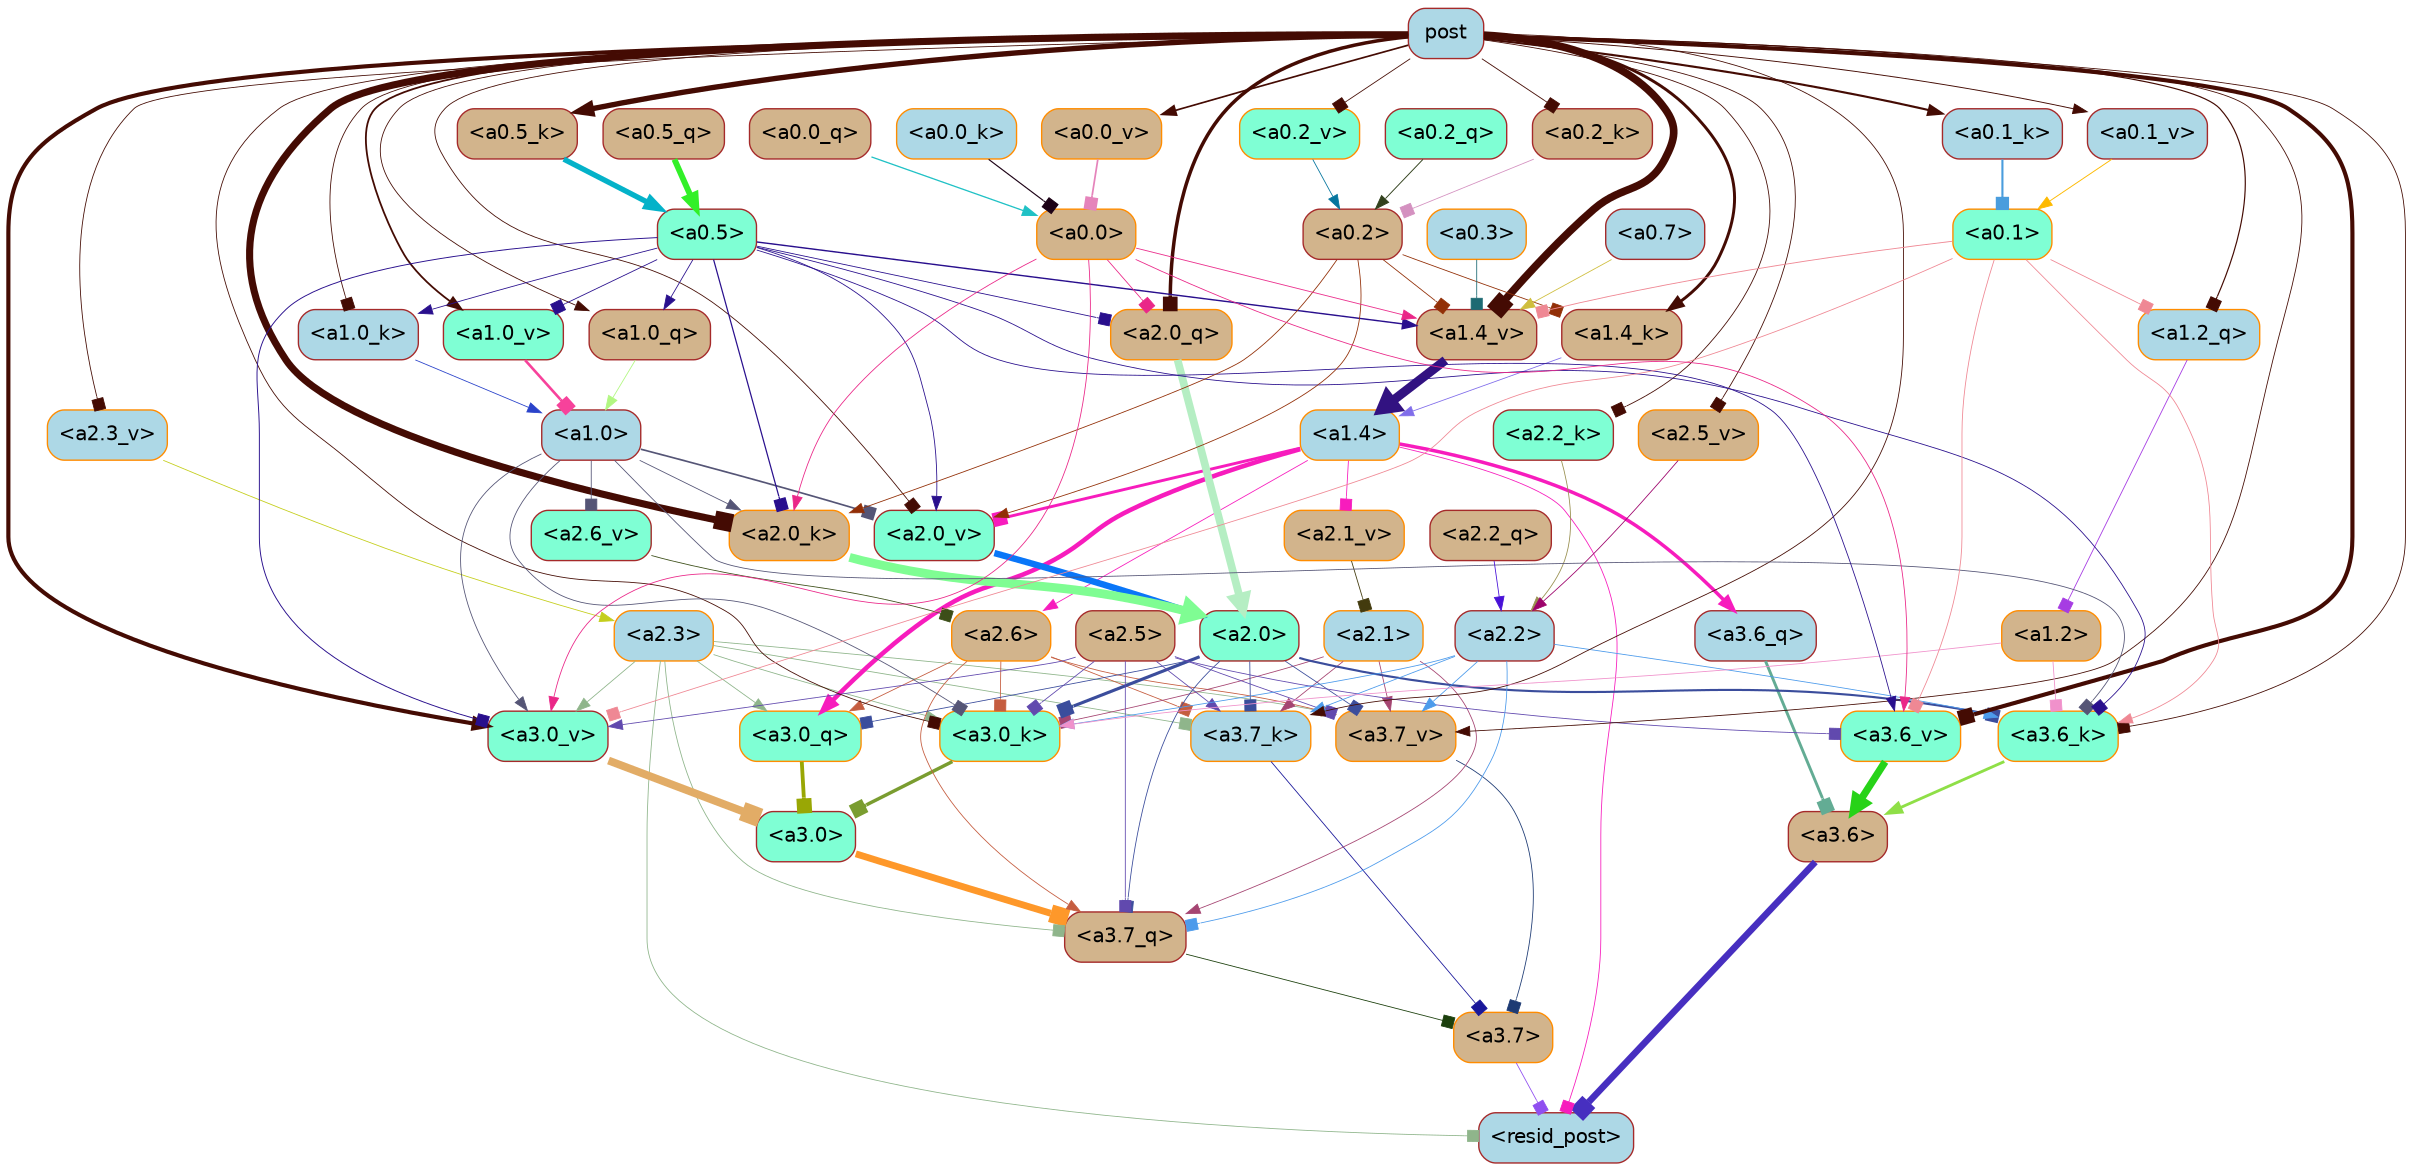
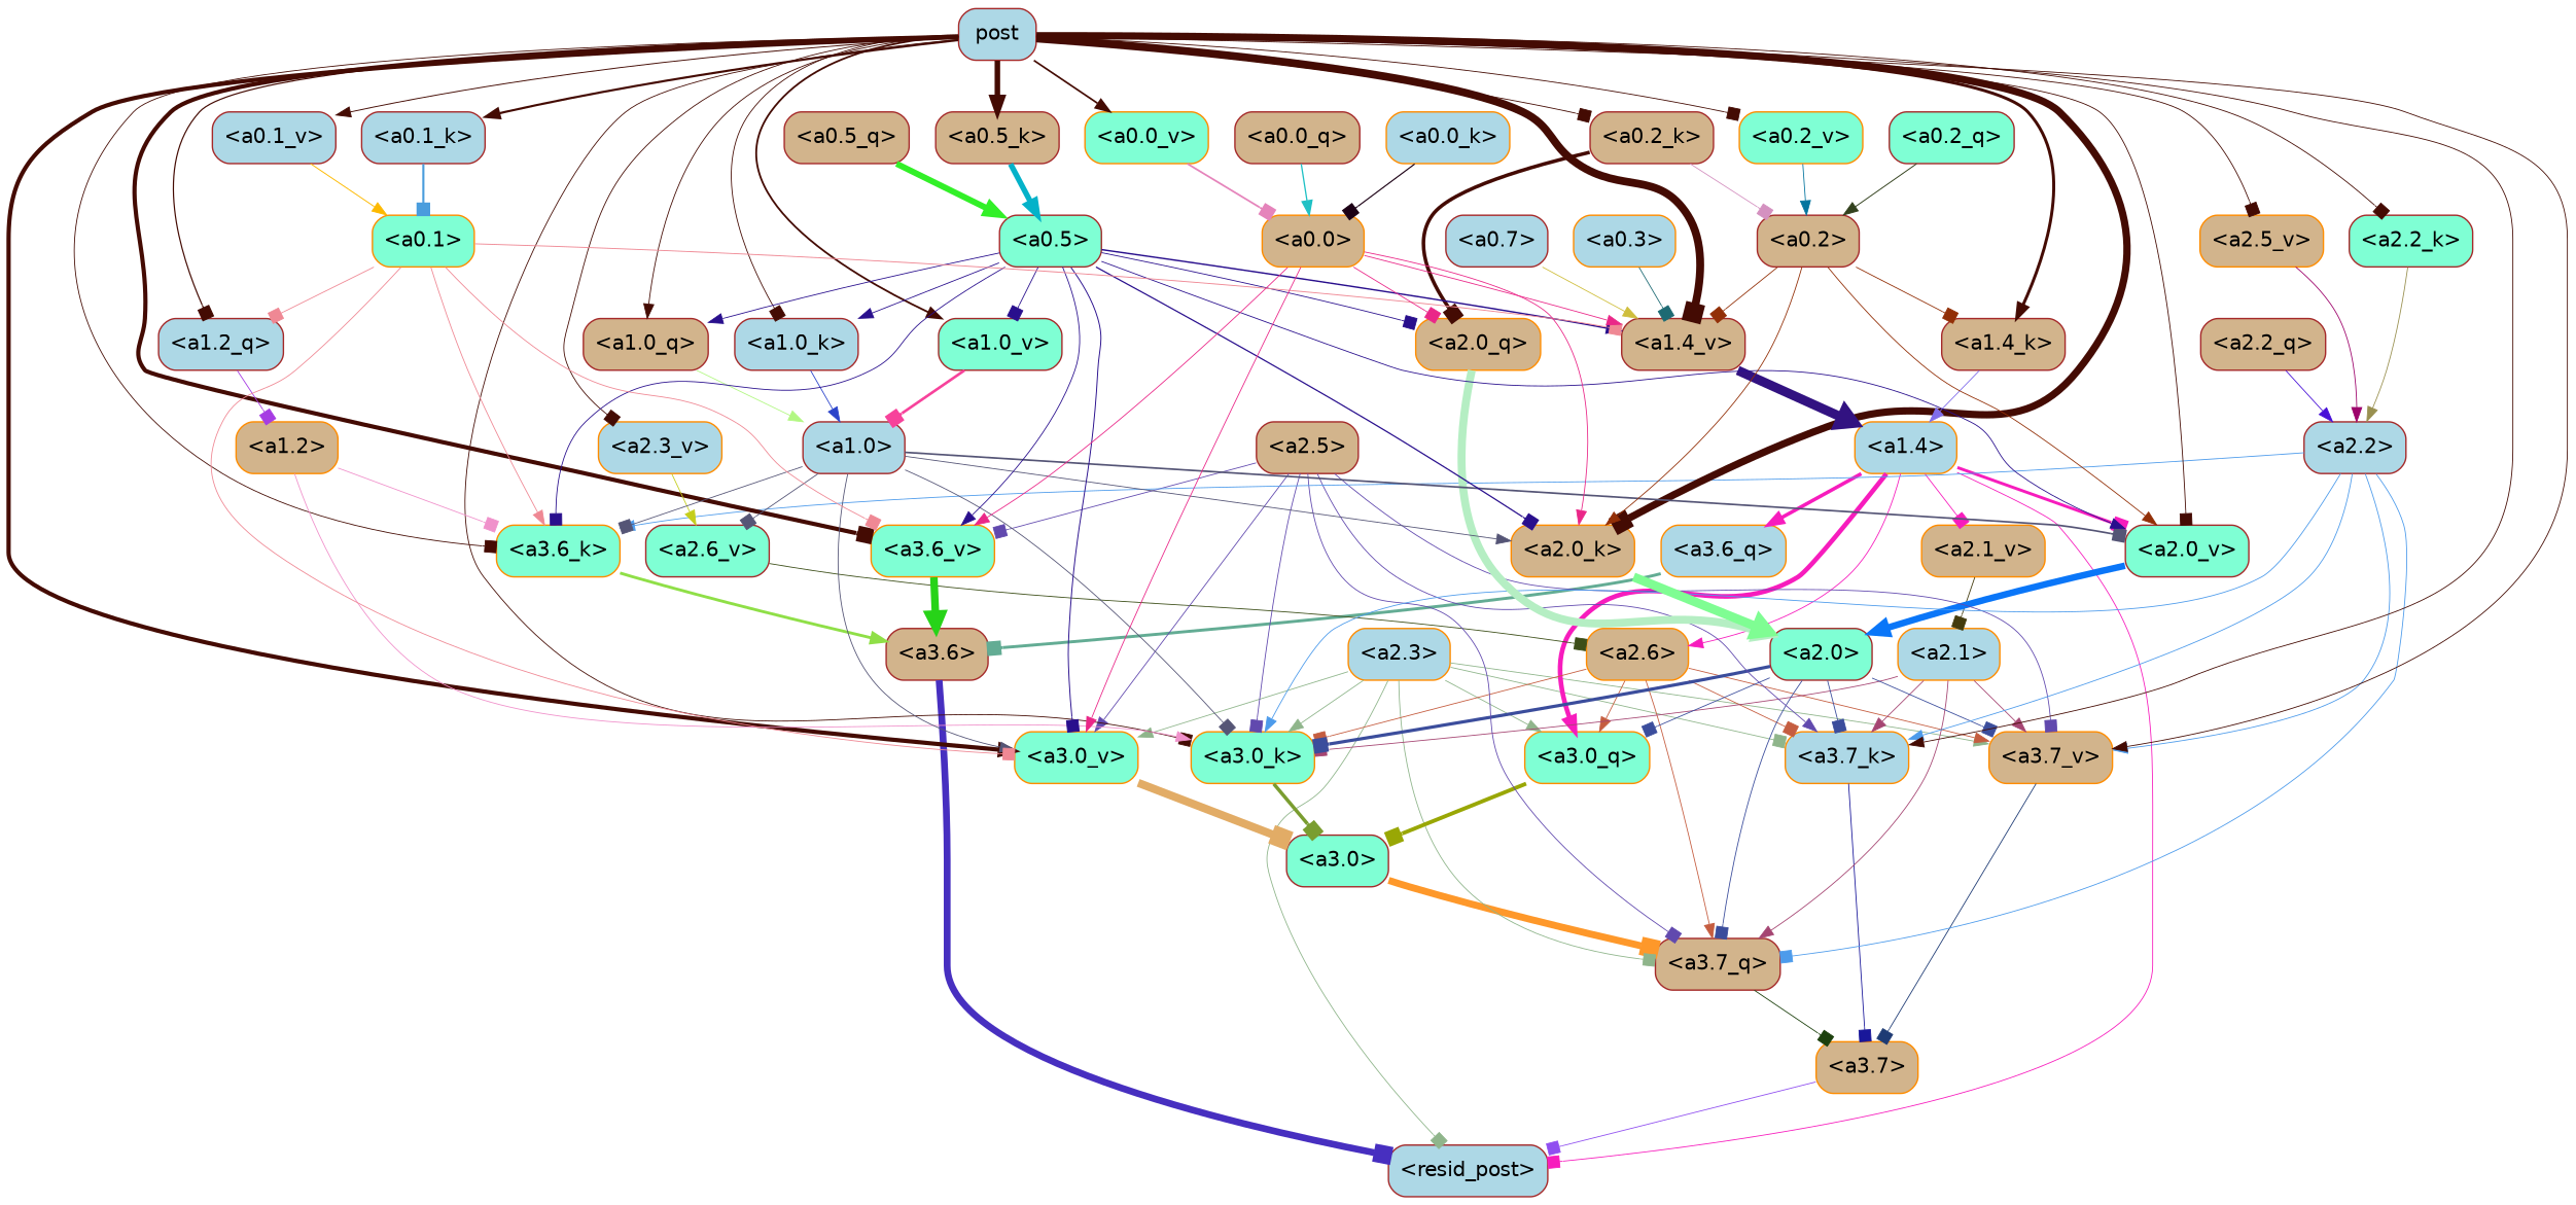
  strict digraph {
    fontname="DejaVu Sans"
    splines=true
    node [color=brown fillcolor=tan fontname="DejaVu Sans" shape=box style="filled, rounded"]
    edge [arrowhead=box color="#440b03" fontname="DejaVu Sans" penwidth=0.6]
    "<a3.7>" [color=darkorange]
    "<resid_post>" [fillcolor=lightblue]
    "<a3.6>"
    "<a3.0>" [fillcolor=aquamarine]
    "<a3.7_q>"
    "<a2.3>" [color=darkorange fillcolor=lightblue]
    "<a3.0_q>" [color=darkorange fillcolor=aquamarine]
    "<a3.7_k>" [color=darkorange fillcolor=lightblue]
    "<a3.0_k>" [color=darkorange fillcolor=aquamarine]
    "<a3.7_v>" [color=darkorange]
-   "<a3.0_v>" [fillcolor=aquamarine]
+   "<a3.0_v>" [color=darkorange fillcolor=aquamarine]
    "<a1.4>" [color=darkorange fillcolor=lightblue]
-   "<a3.6_q>" [fillcolor=lightblue]
+   "<a3.6_q>" [color=darkorange fillcolor=lightblue]
    "<a2.1_v>" [color=darkorange]
    "<a2.0_v>" [fillcolor=aquamarine]
    "<a2.6>" [color=darkorange]
    "<a2.6_v>" [fillcolor=aquamarine]
    "<a2.1>" [color=darkorange fillcolor=lightblue]
    "<a2.0>" [fillcolor=aquamarine]
    "<a3.6_k>" [color=darkorange fillcolor=aquamarine]
    "<a3.6_v>" [color=darkorange fillcolor=aquamarine]
    "<a2.5>"
    "<a2.2>" [fillcolor=lightblue]
    n24 [fillcolor=lightblue label=post]
    "<a2.0_q>" [color=darkorange]
    "<a2.2_k>" [fillcolor=aquamarine]
    "<a2.0_k>" [color=darkorange]
    "<a2.5_v>" [color=darkorange]
    "<a2.3_v>" [color=darkorange fillcolor=lightblue]
-   "<a1.2_q>" [color=darkorange fillcolor=lightblue]
+   "<a1.2_q>" [fillcolor=lightblue]
    "<a1.0_q>"
    "<a1.4_k>"
    "<a1.0_k>" [fillcolor=lightblue]
    "<a1.4_v>"
    "<a1.0_v>" [fillcolor=aquamarine]
    "<a0.5_k>"
    "<a0.2_k>"
    "<a0.1_k>" [fillcolor=lightblue]
    "<a0.2_v>" [color=darkorange fillcolor=aquamarine]
    "<a0.1_v>" [fillcolor=lightblue]
-   "<a0.0_v>" [color=darkorange]
+   "<a0.0_v>" [color=darkorange fillcolor=aquamarine]
    "<a1.2>" [color=darkorange]
    "<a1.0>" [fillcolor=lightblue]
    "<a0.5>" [fillcolor=aquamarine]
    "<a0.2>"
    "<a0.1>" [color=darkorange fillcolor=aquamarine]
    "<a0.0>" [color=darkorange]
    "<a2.2_q>"
    "<a0.7>" [fillcolor=lightblue]
    "<a0.3>" [color=darkorange fillcolor=lightblue]
    "<a0.5_q>"
    "<a0.2_q>" [fillcolor=aquamarine]
    "<a0.0_q>"
    "<a0.0_k>" [color=darkorange fillcolor=lightblue]
    "<a3.7>" -> "<resid_post>" [color="#904ff0"]
    "<a3.6>" -> "<resid_post>" [color="#472fc0" penwidth=4.753257989883423]
    "<a3.0>" -> "<a3.7_q>" [color="#fe982a" penwidth=4.90053927898407]
    "<a3.7_q>" -> "<a3.7>" [color="#1c400d"]
    "<a2.3>" -> "<resid_post>" [color="#8fb58b"]
    "<a2.3>" -> "<a3.7_q>" [color="#8fb58b"]
    "<a2.3>" -> "<a3.0_q>" [arrowhead=normal color="#8fb58b"]
    "<a2.3>" -> "<a3.7_k>" [color="#8fb58b"]
    "<a2.3>" -> "<a3.0_k>" [arrowhead=normal color="#8fb58b"]
    "<a2.3>" -> "<a3.7_v>" [arrowhead=normal color="#8fb58b"]
    "<a2.3>" -> "<a3.0_v>" [arrowhead=normal color="#8fb58b"]
    "<a3.0_q>" -> "<a3.0>" [color="#99a705" penwidth=2.7421876192092896]
    "<a3.7_k>" -> "<a3.7>" [color="#19179a"]
    "<a3.0_k>" -> "<a3.0>" [color="#7a9d30" penwidth=2.476402521133423]
    "<a3.7_v>" -> "<a3.7>" [color="#1e3b74"]
    "<a3.0_v>" -> "<a3.0>" [color="#e2ac66" penwidth=5.652270674705505]
    "<a1.4>" -> "<resid_post>" [color="#f71cbd"]
    "<a1.4>" -> "<a3.0_q>" [arrowhead=normal color="#f71cbd" penwidth=3.2760138511657715]
    "<a1.4>" -> "<a3.6_q>" [arrowhead=normal color="#f71cbd" penwidth=2.5149343013763428]
    "<a1.4>" -> "<a2.1_v>" [color="#f71cbd"]
    "<a1.4>" -> "<a2.0_v>" [color="#f71cbd" penwidth=2.0870713144540787]
    "<a1.4>" -> "<a2.6>" [arrowhead=normal color="#f71cbd"]
    "<a3.6_q>" -> "<a3.6>" [color="#63ac94" penwidth=2.091020345687866]
    "<a2.1_v>" -> "<a2.1>" [color="#433b0e"]
    "<a2.0_v>" -> "<a2.0>" [arrowhead=normal color="#0a76f8" penwidth=4.611755967140198]
    "<a2.6>" -> "<a3.7_q>" [arrowhead=normal color="#c55d40"]
    "<a2.6>" -> "<a3.0_q>" [arrowhead=normal color="#c55d40"]
    "<a2.6>" -> "<a3.7_k>" [color="#c55d40"]
    "<a2.6>" -> "<a3.0_k>" [color="#c55d40"]
    "<a2.6>" -> "<a3.7_v>" [arrowhead=normal color="#c55d40"]
    "<a2.6_v>" -> "<a2.6>" [color="#3c4e18"]
    "<a2.1>" -> "<a3.7_q>" [arrowhead=normal color="#a54572"]
    "<a2.1>" -> "<a3.7_k>" [arrowhead=normal color="#a54572"]
    "<a2.1>" -> "<a3.0_k>" [color="#a54572"]
    "<a2.1>" -> "<a3.7_v>" [arrowhead=normal color="#a54572"]
    "<a2.0>" -> "<a3.7_q>" [color="#3b4d9c"]
    "<a2.0>" -> "<a3.0_q>" [color="#3b4d9c"]
    "<a2.0>" -> "<a3.7_k>" [color="#3b4d9c"]
    "<a2.0>" -> "<a3.0_k>" [color="#3b4d9c" penwidth=2.2635570764541626]
    "<a2.0>" -> "<a3.7_v>" [color="#3b4d9c"]
-   "<a2.0>" -> "<a3.6_k>" [color="#3b4d9c" penwidth=1.5290023684501648]
    "<a3.6_k>" -> "<a3.6>" [arrowhead=normal color="#8fdf47" penwidth=2.048597991466522]
    "<a3.6_v>" -> "<a3.6>" [arrowhead=normal color="#27d318" penwidth=5.2550448179244995]
    "<a2.5>" -> "<a3.7_q>" [color="#6149ae"]
    "<a2.5>" -> "<a3.7_k>" [arrowhead=normal color="#6149ae"]
    "<a2.5>" -> "<a3.0_k>" [color="#6149ae"]
    "<a2.5>" -> "<a3.7_v>" [color="#6149ae"]
    "<a2.5>" -> "<a3.0_v>" [arrowhead=normal color="#6149ae"]
    "<a2.5>" -> "<a3.6_v>" [color="#6149ae"]
    "<a2.2>" -> "<a3.7_q>" [color="#4d9beb"]
    "<a2.2>" -> "<a3.7_k>" [arrowhead=normal color="#4d9beb"]
    "<a2.2>" -> "<a3.0_k>" [arrowhead=normal color="#4d9beb"]
    "<a2.2>" -> "<a3.7_v>" [arrowhead=normal color="#4d9beb"]
    "<a2.2>" -> "<a3.6_k>" [arrowhead=normal color="#4d9beb"]
    n24 -> "<a3.7_k>" [arrowhead=normal]
    n24 -> "<a3.0_k>"
    n24 -> "<a3.7_v>" [arrowhead=normal]
    n24 -> "<a3.0_v>" [arrowhead=normal penwidth=2.972973108291626]
    n24 -> "<a2.0_v>"
    n24 -> "<a3.6_k>"
    n24 -> "<a3.6_v>" [penwidth=2.9556376338005066]
-   n24 -> "<a2.0_q>" [penwidth=2.522909115999937]
+   "<a0.2_k>" -> "<a2.0_q>" [penwidth=2.522909115999937]
    n24 -> "<a2.2_k>"
    n24 -> "<a2.0_k>" [penwidth=5.094568967819214]
    n24 -> "<a2.5_v>"
    n24 -> "<a2.3_v>"
    n24 -> "<a1.2_q>" [penwidth=0.8520002365112305]
    n24 -> "<a1.0_q>" [arrowhead=normal]
    n24 -> "<a1.4_k>" [arrowhead=normal penwidth=2.115079402923584]
    n24 -> "<a1.0_k>"
    n24 -> "<a1.4_v>" [penwidth=5.504090070724487]
    n24 -> "<a1.0_v>" [arrowhead=normal penwidth=1.2935692071914673]
    n24 -> "<a0.5_k>" [arrowhead=normal penwidth=3.851005434989929]
    n24 -> "<a0.2_k>"
    n24 -> "<a0.1_k>" [arrowhead=normal penwidth=1.5319340229034424]
    n24 -> "<a0.2_v>"
    n24 -> "<a0.1_v>" [arrowhead=normal penwidth=0.6730842590332031]
    n24 -> "<a0.0_v>" [arrowhead=normal penwidth=1.2175352573394775]
    "<a2.0_q>" -> "<a2.0>" [color="#b5eec3" penwidth=5.557696580886841 arrowhead=""]
    "<a2.2_k>" -> "<a2.2>" [arrowhead=normal color="#999050"]
    "<a2.0_k>" -> "<a2.0>" [color="#7ffd93" penwidth=6.320472955703735 arrowhead=""]
    "<a2.5_v>" -> "<a2.2>" [arrowhead=normal color="#9d036b"]
-   "<a2.3_v>" -> "<a2.3>" [arrowhead=normal color="#c4ce1c"]
+   "<a2.3_v>" -> "<a2.6_v>" [arrowhead=normal color="#c4ce1c"]
    "<a1.2_q>" -> "<a1.2>" [color="#a63ce3" penwidth=0.6145738363265991]
    "<a1.0_q>" -> "<a1.0>" [color="#b2f782" arrowhead=""]
    "<a1.4_k>" -> "<a1.4>" [arrowhead=normal color="#806dea"]
    "<a1.0_k>" -> "<a1.0>" [arrowhead=normal color="#2a43ca"]
    "<a1.4_v>" -> "<a1.4>" [arrowhead=normal color="#321281" penwidth=6.5241758823394775]
    "<a1.0_v>" -> "<a1.0>" [color="#f7429b" penwidth=1.8809151649475098]
    "<a0.5_k>" -> "<a0.5>" [arrowhead=normal color="#04b2c9" penwidth=3.8599258065223694]
    "<a0.2_k>" -> "<a0.2>" [color="#d491c0"]
    "<a0.1_k>" -> "<a0.1>" [color="#4a9ddd" penwidth=1.5140717029571533]
    "<a0.2_v>" -> "<a0.2>" [arrowhead=normal color="#05759e"]
    "<a0.1_v>" -> "<a0.1>" [arrowhead=normal color="#fdb900" penwidth=0.6690568923950195]
    "<a0.0_v>" -> "<a0.0>" [color="#e584bb" penwidth=1.2524418830871582]
    "<a1.2>" -> "<a3.0_k>" [arrowhead=normal color="#f091cb"]
    "<a1.2>" -> "<a3.6_k>" [color="#f091cb"]
    "<a1.0>" -> "<a3.0_k>" [color="#555576"]
    "<a1.0>" -> "<a3.0_v>" [arrowhead=normal color="#555576"]
    "<a1.0>" -> "<a2.0_v>" [color="#555576" penwidth=1.2152502536773682]
    "<a1.0>" -> "<a2.6_v>" [color="#555576"]
    "<a1.0>" -> "<a3.6_k>" [color="#555576"]
    "<a1.0>" -> "<a2.0_k>" [arrowhead=normal color="#555576"]
    "<a0.5>" -> "<a3.0_v>" [color="#290f8d" penwidth=0.6790935099124908]
    "<a0.5>" -> "<a2.0_v>" [arrowhead=normal color="#290f8d"]
    "<a0.5>" -> "<a3.6_k>" [color="#290f8d"]
    "<a0.5>" -> "<a3.6_v>" [arrowhead=normal color="#290f8d"]
    "<a0.5>" -> "<a2.0_q>" [color="#290f8d"]
    "<a0.5>" -> "<a2.0_k>" [color="#290f8d" penwidth=0.8835153579711914]
    "<a0.5>" -> "<a1.0_q>" [arrowhead=normal color="#290f8d"]
    "<a0.5>" -> "<a1.0_k>" [arrowhead=normal color="#290f8d"]
    "<a0.5>" -> "<a1.4_v>" [arrowhead=normal color="#290f8d" penwidth=1.022335171699524]
    "<a0.5>" -> "<a1.0_v>" [color="#290f8d"]
    "<a0.2>" -> "<a2.0_v>" [arrowhead=normal color="#922f07"]
    "<a0.2>" -> "<a2.0_k>" [arrowhead=normal color="#922f07"]
    "<a0.2>" -> "<a1.4_k>" [color="#922f07"]
    "<a0.2>" -> "<a1.4_v>" [color="#922f07"]
    "<a0.1>" -> "<a3.0_v>" [color="#ef8894"]
    "<a0.1>" -> "<a3.6_k>" [arrowhead=normal color="#ef8894"]
    "<a0.1>" -> "<a3.6_v>" [color="#ef8894"]
    "<a0.1>" -> "<a1.2_q>" [color="#ef8894"]
    "<a0.1>" -> "<a1.4_v>" [color="#ef8894" penwidth=0.6438122987747192]
    "<a0.0>" -> "<a3.0_v>" [arrowhead=normal color="#ea2788"]
    "<a0.0>" -> "<a3.6_v>" [arrowhead=normal color="#ea2788"]
    "<a0.0>" -> "<a2.0_q>" [color="#ea2788"]
    "<a0.0>" -> "<a2.0_k>" [arrowhead=normal color="#ea2788"]
    "<a0.0>" -> "<a1.4_v>" [arrowhead=normal color="#ea2788"]
    "<a2.2_q>" -> "<a2.2>" [arrowhead=normal color="#4811d7"]
    "<a0.7>" -> "<a1.4_v>" [arrowhead=normal color="#cfbe3d"]
    "<a0.3>" -> "<a1.4_v>" [color="#1d6a73"]
    "<a0.5_q>" -> "<a0.5>" [arrowhead=normal color="#32f028" penwidth=4.2370394468307495]
    "<a0.2_q>" -> "<a0.2>" [arrowhead=normal color="#32411d" penwidth=0.6822714805603027]
    "<a0.0_q>" -> "<a0.0>" [arrowhead=normal color="#20c1c5" penwidth=0.9359095096588135]
    "<a0.0_k>" -> "<a0.0>" [color="#1c0115" penwidth=0.8258748054504395]
  }
